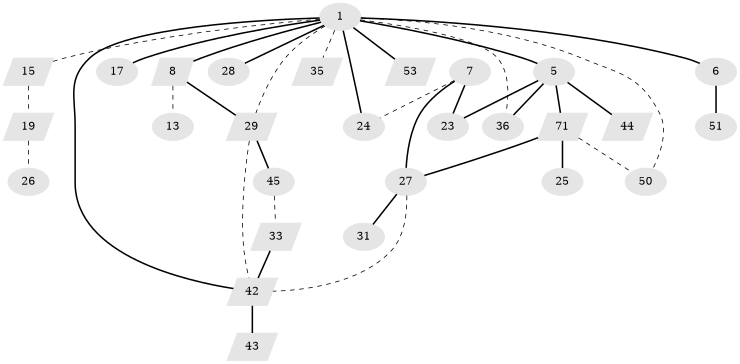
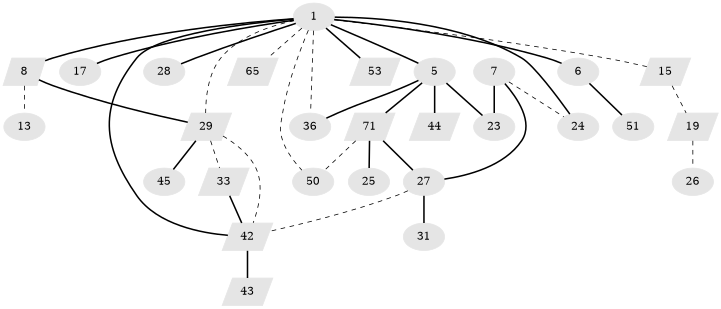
  graph {
    node [color=gray90 shape=ellipse style=filled]
    edge [style=bold]
    1 [super="+3+2+16+4"]
    5 [super="+10+41"]
    6 [super="+32"]
    8 [shape=parallelogram super="+14"]
    15 [shape=parallelogram]
    17 [super="+57+37"]
    24 [super="+55"]
    28
    29 [shape=parallelogram]
-   35 [shape=parallelogram super="+47"]
+   35 [shape=parallelogram super="+47" label=65]
    42 [shape=parallelogram]
    50
    53 [shape=parallelogram]
    36
    n15 [label=71 shape=parallelogram super="+40+30"]
    23 [super="+46+38"]
    44 [shape=parallelogram]
    51
    7 [super="+9"]
    27
    13
    19 [shape=parallelogram super="+58"]
    33 [shape=parallelogram]
    45
    43 [shape=parallelogram]
    25
    31
    26 [super="+52"]
    1 -- 5
    1 -- 6 [weight=3]
    1 -- 8 [weight=2]
    1 -- 15 [style=dashed]
    1 -- 17
    1 -- 24
    1 -- 28
    1 -- 29 [style=dashed]
    1 -- 35 [style=dashed]
    1 -- 42
    1 -- 50 [style=dashed]
    1 -- 53
    1 -- 36 [style=dashed]
    5 -- 36
    5 -- n15
    5 -- 23
    5 -- 44
    6 -- 51
    8 -- 29
    8 -- 13 [style=dashed]
    15 -- 19 [style=dashed]
    29 -- 42 [style=dashed]
-   45 -- 33 [style=dashed]
+   29 -- 33 [style=dashed]
    29 -- 45
    42 -- 43
    n15 -- 50 [style=dashed]
    n15 -- 27
    n15 -- 25
    7 -- 24 [style=dashed]
    7 -- 23 [weight=2]
    7 -- 27
    27 -- 42 [style=dashed]
    27 -- 31
    19 -- 26 [style=dashed]
    33 -- 42
  }
